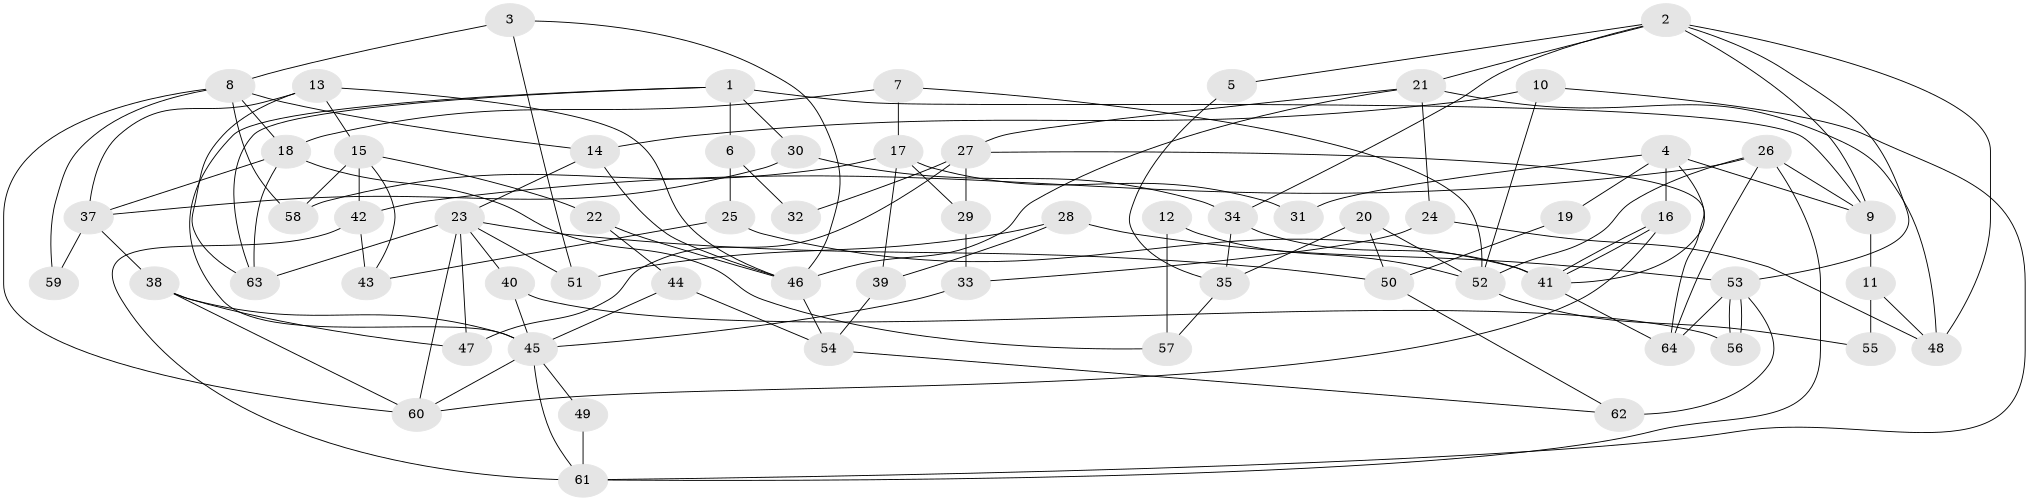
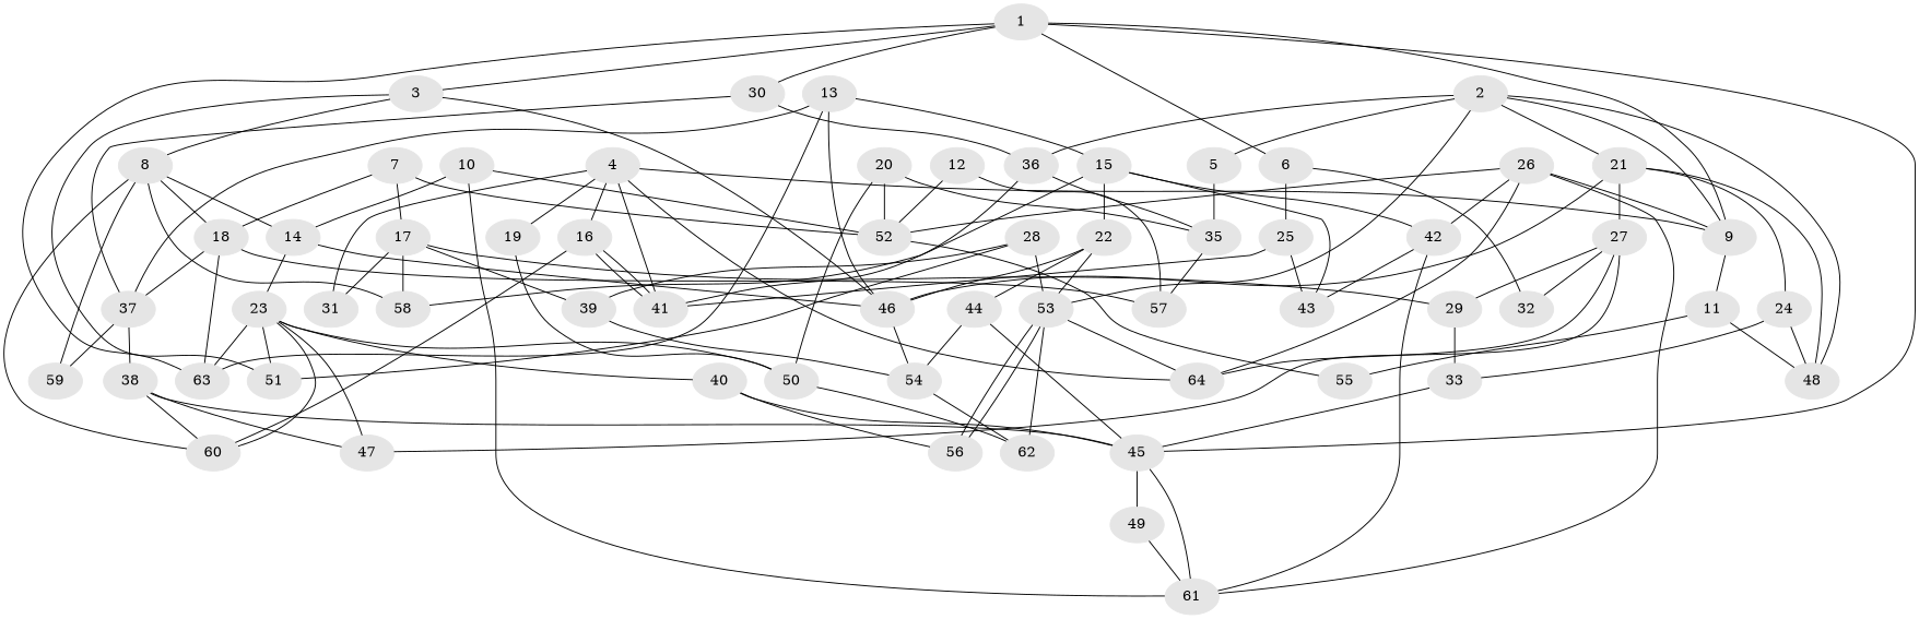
  graph {
    node [color=gray90 style=filled]
    1
    3
    6
    9
    30
    45
    63
    8
    46
    51
    25
    32
    11
-   34
+   34 [label=36]
    37
    60
    61
    49
    2
    5
    21
    48
    53
    35
    24
    27
    41
    64
    62
    56
    18
    14
    58
    59
    54
    4
    16
    19
    31
    50
    57
    43
    7
    17
    52
    29
    39
    55
    23
    10
    12
    13
    15
    22
    42
    38
    40
    47
    44
    33
    20
    26
    28
+   1 -- 3
    1 -- 6
    1 -- 9
    1 -- 30
    1 -- 45
    1 -- 63
    3 -- 8
    3 -- 46
    3 -- 51
    6 -- 25
    6 -- 32
    9 -- 11
    30 -- 34
    30 -- 37
-   45 -- 60
    45 -- 61
    45 -- 49
    8 -- 60
    8 -- 18
    8 -- 14
    8 -- 58
    8 -- 59
    46 -- 54
    25 -- 41
    25 -- 43
    11 -- 48
    11 -- 55
    34 -- 35
    34 -- 41
    37 -- 59
    37 -- 38
    49 -- 61
    2 -- 9
    2 -- 34
    2 -- 5
    2 -- 21
    2 -- 48
    2 -- 53
    5 -- 35
    21 -- 46
    21 -- 48
    21 -- 24
    21 -- 27
    53 -- 64
    53 -- 62
    53 -- 56
    53 -- 56
    35 -- 57
    24 -- 48
    24 -- 33
    27 -- 32
    27 -- 64
    27 -- 29
    27 -- 47
    18 -- 63
    18 -- 37
    18 -- 57
    14 -- 46
    14 -- 23
    54 -- 62
    4 -- 9
    4 -- 41
-   41 -- 64
+   4 -- 64
    4 -- 16
    4 -- 19
    4 -- 31
    16 -- 60
    16 -- 41
    16 -- 41
    19 -- 50
    50 -- 62
    7 -- 18
    7 -- 17
    7 -- 52
    17 -- 58
    17 -- 31
    17 -- 29
    17 -- 39
    52 -- 55
    29 -- 33
    39 -- 54
    23 -- 63
    23 -- 51
    23 -- 60
    23 -- 50
    23 -- 40
    23 -- 47
    10 -- 61
    10 -- 14
    10 -- 52
    12 -- 57
    12 -- 52
    13 -- 63
    13 -- 46
    13 -- 37
    13 -- 15
    15 -- 58
    15 -- 43
    15 -- 22
    15 -- 42
    22 -- 46
+   22 -- 53
    22 -- 44
    42 -- 61
    42 -- 43
    38 -- 45
    38 -- 60
    38 -- 47
    40 -- 45
    40 -- 56
    44 -- 45
    44 -- 54
    33 -- 45
    20 -- 35
    20 -- 50
    20 -- 52
    26 -- 9
    26 -- 61
    26 -- 64
    26 -- 52
    26 -- 42
    28 -- 51
    28 -- 53
    28 -- 39
  }
